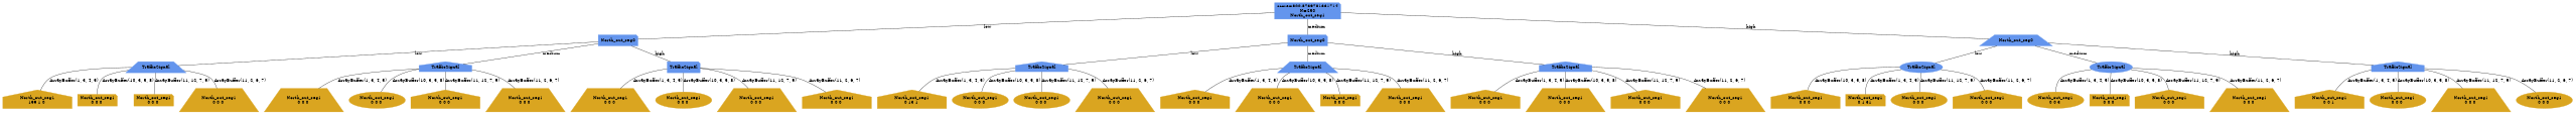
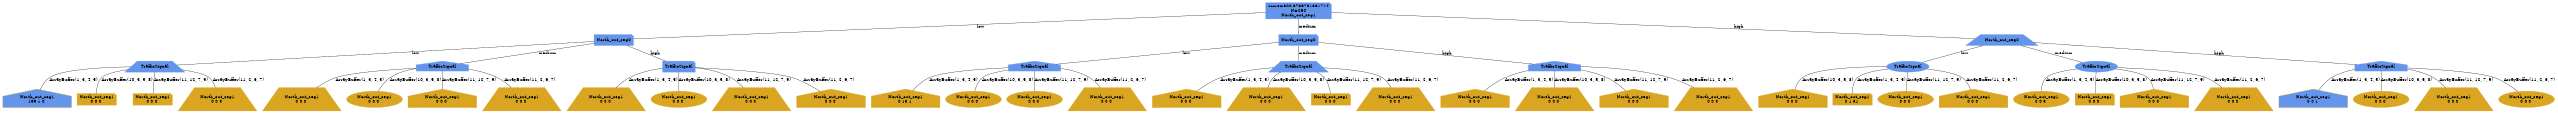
  digraph {
    node [color=goldenrod shape=trapezium style=filled]
    edge [dir=none]
    n1 [color=cornflowerblue label="score=800.8739781331714\nN=250\nNorth_out_seg1" shape=note]
    n2 [color=cornflowerblue label=North_out_seg0 shape=note]
    n3 [color=cornflowerblue label=North_out_seg0 shape=note]
    n4 [color=cornflowerblue label=North_out_seg0]
    n5 [color=cornflowerblue label=TrafficSignal]
    n6 [color=cornflowerblue label=TrafficSignal shape=house]
    n7 [color=cornflowerblue label=TrafficSignal shape=note]
    n8 [color=cornflowerblue label=TrafficSignal shape=house]
    n9 [color=cornflowerblue label=TrafficSignal]
    n10 [color=cornflowerblue label=TrafficSignal shape=house]
    n11 [color=cornflowerblue label=TrafficSignal shape=ellipse]
    n12 [color=cornflowerblue label=TrafficSignal shape=ellipse]
    n13 [color=cornflowerblue label=TrafficSignal shape=house]
-   n14 [label="North_out_seg1\n199 1 0 " shape=house]
+   n14 [label="North_out_seg1\n199 1 0 " shape=house fillcolor=cornflowerblue]
    n15 [label="North_out_seg1\n0 0 0 " shape=note]
    n16 [label="North_out_seg1\n0 0 0 " shape=note]
    n17 [label="North_out_seg1\n0 0 0 "]
    n18 [label="North_out_seg1\n0 0 0 "]
    n19 [label="North_out_seg1\n0 0 0 " shape=ellipse]
    n20 [label="North_out_seg1\n0 0 0 " shape=house]
    n21 [label="North_out_seg1\n0 0 0 "]
    n22 [label="North_out_seg1\n0 0 0 "]
    n23 [label="North_out_seg1\n0 0 0 " shape=ellipse]
    n24 [label="North_out_seg1\n0 0 0 "]
    n25 [label="North_out_seg1\n0 0 0 " shape=house]
    n26 [label="North_out_seg1\n0 13 1 " shape=house]
    n27 [label="North_out_seg1\n0 0 0 " shape=ellipse]
    n28 [label="North_out_seg1\n0 0 0 " shape=ellipse]
    n29 [label="North_out_seg1\n0 0 0 "]
    n30 [label="North_out_seg1\n0 0 0 " shape=house]
    n31 [label="North_out_seg1\n0 0 0 "]
    n32 [label="North_out_seg1\n0 0 0 " shape=note]
    n33 [label="North_out_seg1\n0 0 0 " shape=house]
    n34 [label="North_out_seg1\n0 0 0 "]
    n35 [label="North_out_seg1\n0 0 0 " shape=house]
    n36 [label="North_out_seg1\n0 0 0 "]
    n37 [label="North_out_seg1\n0 0 0 " shape=house]
    n38 [label="North_out_seg1\n0 0 0 "]
    n39 [label="North_out_seg1\n0 1 31 " shape=note]
    n40 [label="North_out_seg1\n0 0 0 " shape=ellipse]
    n41 [label="North_out_seg1\n0 0 0 " shape=house]
    n42 [label="North_out_seg1\n0 0 3 " shape=ellipse]
    n43 [label="North_out_seg1\n0 0 0 " shape=note]
    n44 [label="North_out_seg1\n0 0 0 " shape=house]
    n45 [label="North_out_seg1\n0 0 0 "]
-   n46 [label="North_out_seg1\n0 0 1 " shape=house]
+   n46 [label="North_out_seg1\n0 0 1 " shape=house fillcolor=cornflowerblue]
    n47 [label="North_out_seg1\n0 0 0 " shape=ellipse]
    n48 [label="North_out_seg1\n0 0 0 "]
    n49 [label="North_out_seg1\n0 0 0 " shape=ellipse]
    subgraph sub_1 {
      rank=same
      n1
    }
    subgraph sub_2 {
      rank=same
      n2
    }
    subgraph sub_3 {
      rank=same
      n3
    }
    subgraph sub_4 {
      rank=same
      n4
    }
    subgraph sub_5 {
      rank=same
      n5
    }
    subgraph sub_6 {
      rank=same
      n6
    }
    subgraph sub_7 {
      rank=same
      n7
    }
    subgraph sub_8 {
      rank=same
      n8
    }
    subgraph sub_9 {
      rank=same
      n9
    }
    subgraph sub_10 {
      rank=same
      n10
    }
    subgraph sub_11 {
      rank=same
      n11
    }
    subgraph sub_12 {
      rank=same
      n12
    }
    subgraph sub_13 {
      rank=same
      n13
    }
    subgraph sub_14 {
      rank=same
      n14
    }
    subgraph sub_15 {
      rank=same
      n15
    }
    subgraph sub_16 {
      rank=same
      n16
    }
    subgraph sub_17 {
      rank=same
      n17
    }
    subgraph sub_18 {
      rank=same
      n18
    }
    subgraph sub_19 {
      rank=same
      n19
    }
    subgraph sub_20 {
      rank=same
      n20
    }
    subgraph sub_21 {
      rank=same
      n21
    }
    subgraph sub_22 {
      rank=same
      n22
    }
    subgraph sub_23 {
      rank=same
      n23
    }
    subgraph sub_24 {
      rank=same
      n24
    }
    subgraph sub_25 {
      rank=same
      n25
    }
    subgraph sub_26 {
      rank=same
      n26
    }
    subgraph sub_27 {
      rank=same
      n27
    }
    subgraph sub_28 {
      rank=same
      n28
    }
    subgraph sub_29 {
      rank=same
      n29
    }
    subgraph sub_30 {
      rank=same
      n30
    }
    subgraph sub_31 {
      rank=same
      n31
    }
    subgraph sub_32 {
      rank=same
      n32
    }
    subgraph sub_33 {
      rank=same
      n33
    }
    subgraph sub_34 {
      rank=same
      n34
    }
    subgraph sub_35 {
      rank=same
      n35
    }
    subgraph sub_36 {
      rank=same
      n36
    }
    subgraph sub_37 {
      rank=same
      n37
    }
    subgraph sub_38 {
      rank=same
      n38
    }
    subgraph sub_39 {
      rank=same
      n39
    }
    subgraph sub_40 {
      rank=same
      n40
    }
    subgraph sub_41 {
      rank=same
      n41
    }
    subgraph sub_42 {
      rank=same
      n42
    }
    subgraph sub_43 {
      rank=same
      n43
    }
    subgraph sub_44 {
      rank=same
      n44
    }
    subgraph sub_45 {
      rank=same
      n45
    }
    subgraph sub_46 {
      rank=same
      n46
    }
    subgraph sub_47 {
      rank=same
      n47
    }
    subgraph sub_48 {
      rank=same
      n48
    }
    subgraph sub_49 {
      rank=same
      n49
    }
    n1 -> n2 [label=low]
    n1 -> n3 [label=medium]
    n1 -> n4 [label=high]
    n2 -> n5 [label=low]
    n2 -> n6 [label=medium]
    n2 -> n7 [label=high]
    n3 -> n8 [label=low]
    n3 -> n9 [label=medium]
    n3 -> n10 [label=high]
    n4 -> n11 [label=low]
    n4 -> n12 [label=medium]
    n4 -> n13 [label=high]
    n5 -> n14 [label="ArrayBuffer(1, 3, 4, 5)"]
    n5 -> n15 [label="ArrayBuffer(10, 3, 5, 8)"]
    n5 -> n16 [label="ArrayBuffer(11, 12, 7, 9)"]
    n5 -> n17 [label="ArrayBuffer(11, 2, 6, 7)"]
    n6 -> n18 [label="ArrayBuffer(1, 3, 4, 5)"]
    n6 -> n19 [label="ArrayBuffer(10, 3, 5, 8)"]
    n6 -> n20 [label="ArrayBuffer(11, 12, 7, 9)"]
    n6 -> n21 [label="ArrayBuffer(11, 2, 6, 7)"]
    n7 -> n22 [label="ArrayBuffer(1, 3, 4, 5)"]
    n7 -> n23 [label="ArrayBuffer(10, 3, 5, 8)"]
    n7 -> n24 [label="ArrayBuffer(11, 12, 7, 9)"]
    n7 -> n25 [label="ArrayBuffer(11, 2, 6, 7)"]
    n8 -> n26 [label="ArrayBuffer(1, 3, 4, 5)"]
    n8 -> n27 [label="ArrayBuffer(10, 3, 5, 8)"]
    n8 -> n28 [label="ArrayBuffer(11, 12, 7, 9)"]
    n8 -> n29 [label="ArrayBuffer(11, 2, 6, 7)"]
    n9 -> n30 [label="ArrayBuffer(1, 3, 4, 5)"]
    n9 -> n31 [label="ArrayBuffer(10, 3, 5, 8)"]
    n9 -> n32 [label="ArrayBuffer(11, 12, 7, 9)"]
    n9 -> n34 [label="ArrayBuffer(11, 2, 6, 7)"]
    n10 -> n35 [label="ArrayBuffer(1, 3, 4, 5)"]
    n10 -> n36 [label="ArrayBuffer(10, 3, 5, 8)"]
    n10 -> n37 [label="ArrayBuffer(11, 12, 7, 9)"]
    n10 -> n38 [label="ArrayBuffer(11, 2, 6, 7)"]
    n11 -> n33 [label="ArrayBuffer(10, 3, 5, 8)"]
    n11 -> n39 [label="ArrayBuffer(1, 3, 4, 5)"]
    n11 -> n40 [label="ArrayBuffer(11, 12, 7, 9)"]
    n11 -> n41 [label="ArrayBuffer(11, 2, 6, 7)"]
    n12 -> n42 [label="ArrayBuffer(1, 3, 4, 5)"]
    n12 -> n43 [label="ArrayBuffer(10, 3, 5, 8)"]
    n12 -> n44 [label="ArrayBuffer(11, 12, 7, 9)"]
    n12 -> n45 [label="ArrayBuffer(11, 2, 6, 7)"]
    n13 -> n46 [label="ArrayBuffer(1, 3, 4, 5)"]
    n13 -> n47 [label="ArrayBuffer(10, 3, 5, 8)"]
    n13 -> n48 [label="ArrayBuffer(11, 12, 7, 9)"]
    n13 -> n49 [label="ArrayBuffer(11, 2, 6, 7)"]
  }
